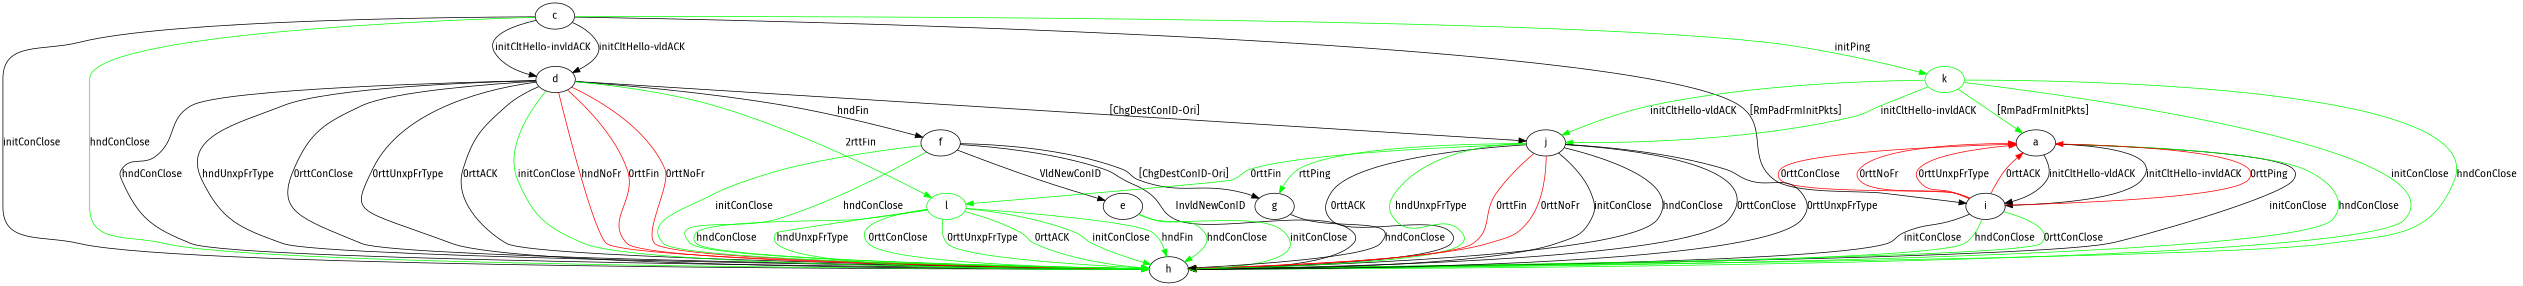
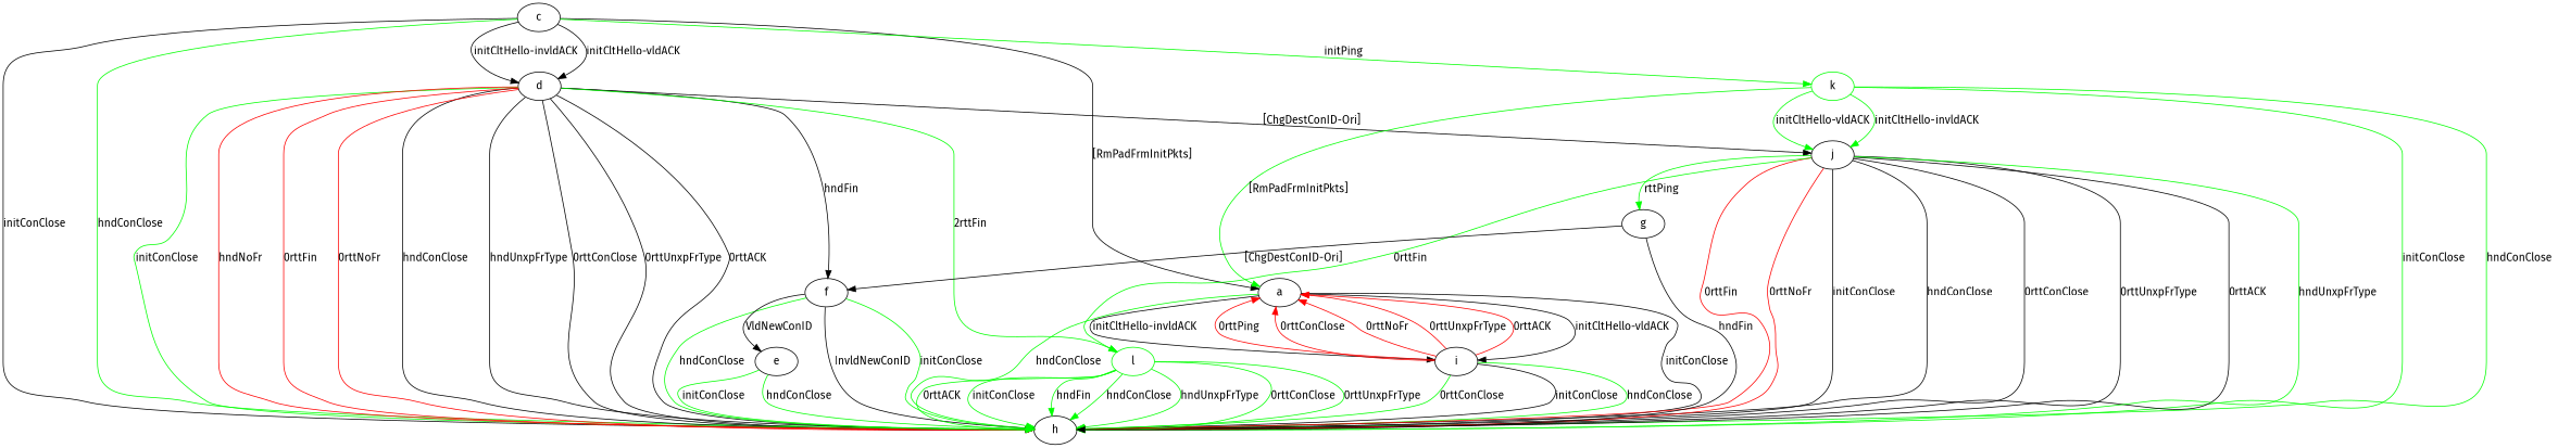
  digraph {
    fontname="Fira Sans"
    node [fontname="Fira Sans"]
    edge [fontname="Fira Sans" color=green]
    a
    h
    i
    c
    d
    k [color=green]
    f
    j
    l [color=green]
    e
    g
    a -> h [label="initConClose " color=""]
    a -> h [label="hndConClose "]
    a -> i [label="initCltHello-vldACK " color=""]
    a -> i [label="initCltHello-invldACK " color=""]
    i -> a [color=red label="0rttPing "]
    i -> a [color=red label="0rttConClose "]
    i -> a [color=red label="0rttNoFr "]
    i -> a [color=red label="0rttUnxpFrType "]
    i -> a [color=red label="0rttACK "]
    i -> h [label="initConClose " color=""]
    i -> h [label="hndConClose "]
    i -> h [label="0rttConClose "]
-   c -> i [label="[RmPadFrmInitPkts] " color=""]
+   c -> a [label="[RmPadFrmInitPkts] " color=""]
    c -> h [label="initConClose " color=""]
    c -> h [label="hndConClose "]
    c -> d [label="initCltHello-vldACK " color=""]
    c -> d [label="initCltHello-invldACK " color=""]
    c -> k [label="initPing "]
    d -> h [label="hndConClose " color=""]
    d -> h [label="hndUnxpFrType " color=""]
    d -> h [label="0rttConClose " color=""]
    d -> h [label="0rttUnxpFrType " color=""]
    d -> h [label="0rttACK " color=""]
    d -> h [label="initConClose "]
    d -> h [color=red label="hndNoFr "]
    d -> h [color=red label="0rttFin "]
    d -> h [color=red label="0rttNoFr "]
    d -> f [label="hndFin " color=""]
    d -> j [label="[ChgDestConID-Ori] " color=""]
    d -> l [label="2rttFin "]
    k -> a [label="[RmPadFrmInitPkts] "]
    k -> h [label="initConClose "]
    k -> h [label="hndConClose "]
    k -> j [label="initCltHello-vldACK "]
    k -> j [label="initCltHello-invldACK "]
    f -> h [label="InvldNewConID " color=""]
    f -> h [label="initConClose "]
    f -> h [label="hndConClose "]
    f -> e [label="VldNewConID " color=""]
-   f -> g [label="[ChgDestConID-Ori] " color=""]
+   g -> f [label="[ChgDestConID-Ori] " color=""]
    j -> h [label="initConClose " color=""]
    j -> h [label="hndConClose " color=""]
    j -> h [label="0rttConClose " color=""]
    j -> h [label="0rttUnxpFrType " color=""]
    j -> h [label="0rttACK " color=""]
    j -> h [label="hndUnxpFrType "]
    j -> h [color=red label="0rttFin "]
    j -> h [color=red label="0rttNoFr "]
    j -> l [label="0rttFin "]
    j -> g [label="rttPing "]
    l -> h [label="initConClose "]
    l -> h [label="hndFin "]
    l -> h [label="hndConClose "]
    l -> h [label="hndUnxpFrType "]
    l -> h [label="0rttConClose "]
    l -> h [label="0rttUnxpFrType "]
    l -> h [label="0rttACK "]
    e -> h [label="initConClose "]
    e -> h [label="hndConClose "]
-   g -> h [label="hndConClose " color=""]
+   g -> h [label="hndFin " color=""]
  }
